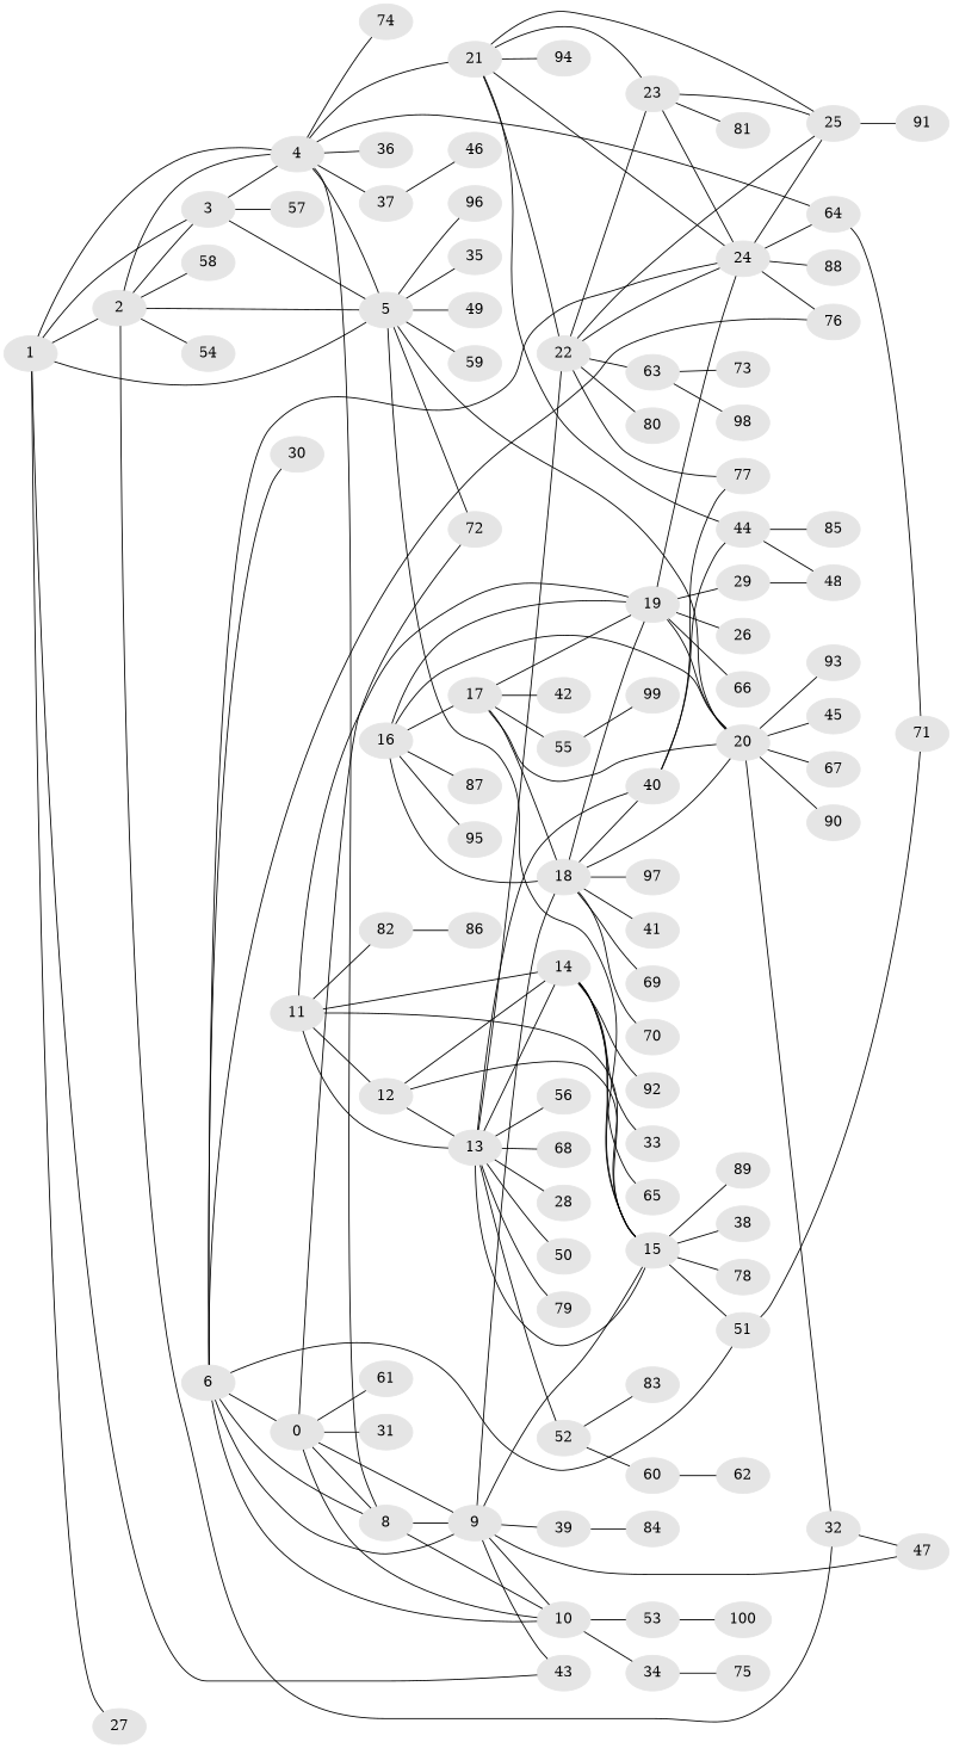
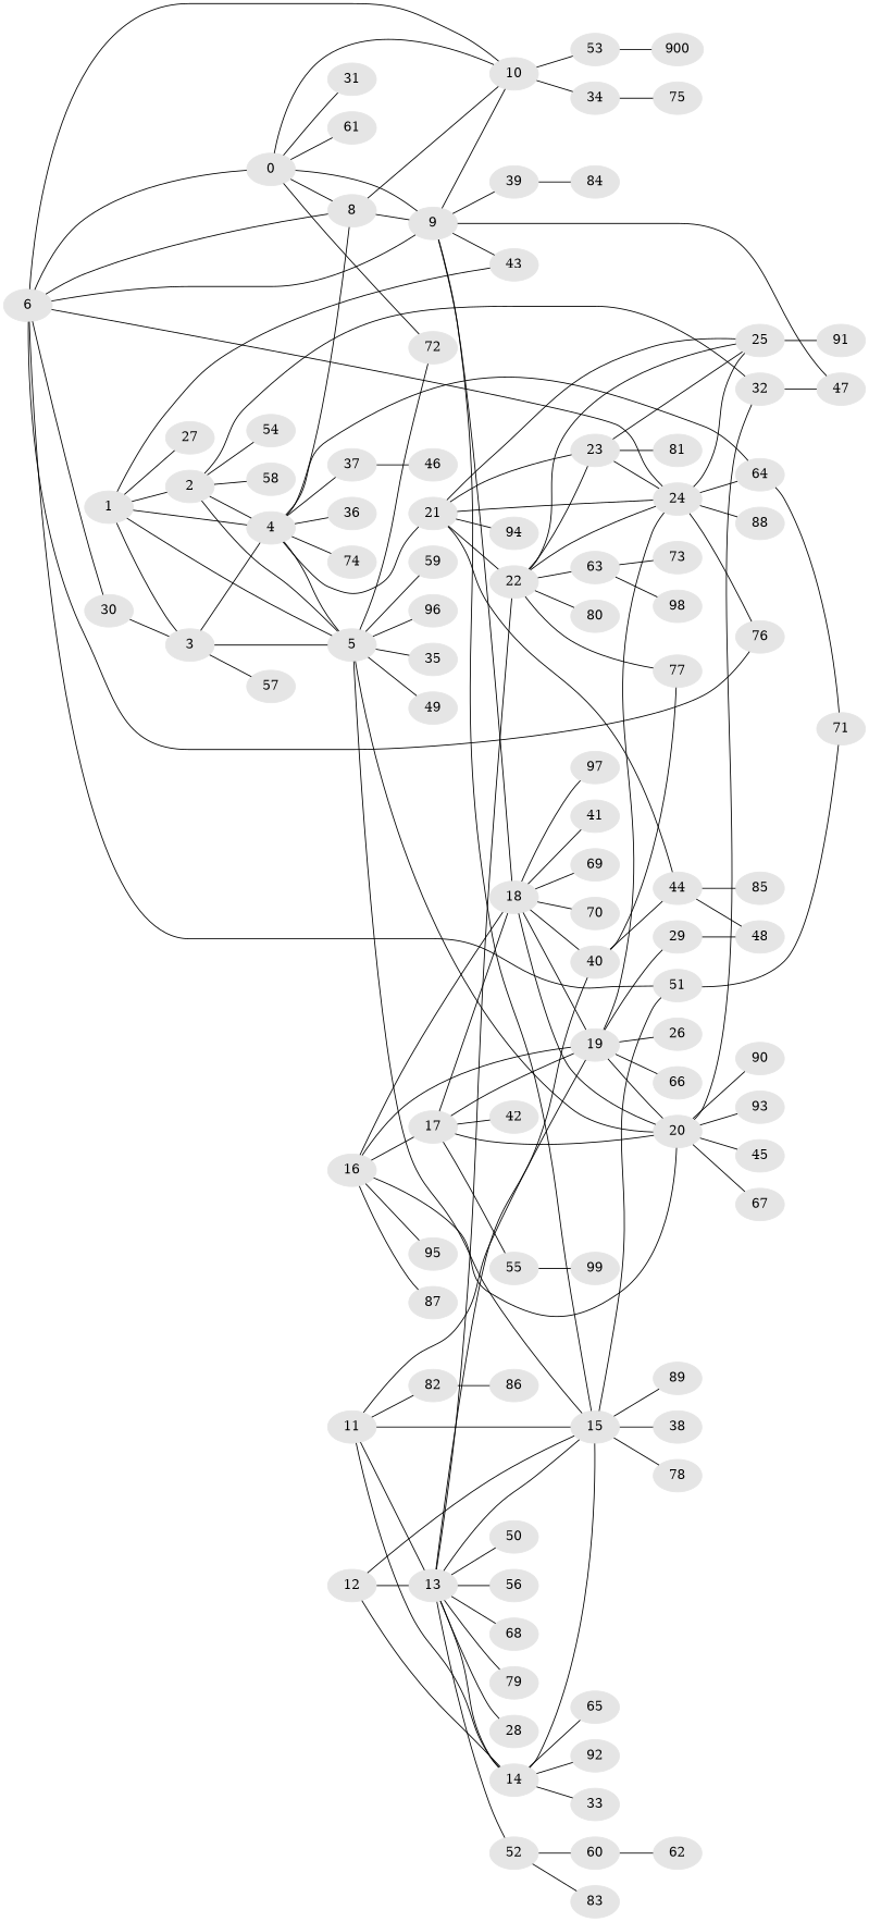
  graph {
    rankdir=LR
    node [color=gray90 style=filled]
    1
    2
    3
    4
    5
    27
    43
    32
    54
    58
    57
    8
    21
    36
    37
    64
    74
    15
    20
    35
    49
    59
    72
    96
    47
    9
    10
    24
    22
    23
    25
    44
    94
    46
    71
    51
    38
    78
    89
    45
    67
    90
    93
    6
    n45 [label=0]
    30
    76
    31
    61
    18
    39
    34
    53
    88
    19
    40
    41
    69
    70
    97
    84
    75
-   100
+   100 [label=900]
    11
    12
    13
    14
    82
    28
    50
    52
    56
    68
    79
    33
    65
    92
    26
    29
    66
    86
    63
    77
    80
    60
    83
    16
    17
    87
    95
    42
    55
    99
    48
    81
    91
    85
    73
    98
    62
    1 -- 2
    1 -- 3
    1 -- 4
    1 -- 5
    1 -- 27
    1 -- 43
-   2 -- 3
+   30 -- 3
    2 -- 4
    2 -- 5
    2 -- 32
    2 -- 54
    2 -- 58
    3 -- 4
    3 -- 5
    3 -- 57
    4 -- 5
    4 -- 8
    4 -- 21
    4 -- 36
    4 -- 37
    4 -- 64
    4 -- 74
    5 -- 15
    5 -- 20
    5 -- 35
    5 -- 49
    5 -- 59
    5 -- 72
    5 -- 96
    32 -- 47
    8 -- 9
    8 -- 10
    21 -- 24
    21 -- 22
    21 -- 23
    21 -- 25
    21 -- 44
    21 -- 94
    37 -- 46
    64 -- 71
    15 -- 51
    15 -- 38
    15 -- 78
    15 -- 89
    20 -- 32
    20 -- 45
    20 -- 67
    20 -- 90
    20 -- 93
    9 -- 43
    9 -- 15
    9 -- 47
    9 -- 10
    9 -- 18
    9 -- 39
    10 -- 34
    10 -- 53
    24 -- 64
    24 -- 25
    24 -- 76
    24 -- 88
    22 -- 24
    22 -- 23
    22 -- 25
    22 -- 63
    22 -- 77
    22 -- 80
    23 -- 24
    23 -- 25
    23 -- 81
    25 -- 91
    44 -- 48
    44 -- 85
    51 -- 71
    6 -- 8
    6 -- 9
    6 -- 10
    6 -- 24
    6 -- 51
    6 -- n45
    6 -- 30
    6 -- 76
    n45 -- 8
    n45 -- 72
    n45 -- 9
    n45 -- 10
    n45 -- 31
    n45 -- 61
    18 -- 20
    18 -- 19
    18 -- 40
    18 -- 41
    18 -- 69
    18 -- 70
    18 -- 97
    39 -- 84
    34 -- 75
    53 -- 100
    19 -- 20
    19 -- 24
    19 -- 26
    19 -- 29
    19 -- 66
    40 -- 44
    40 -- 77
    11 -- 15
    11 -- 19
-   11 -- 12
    11 -- 13
    11 -- 14
    11 -- 82
    12 -- 15
    12 -- 13
    12 -- 14
    13 -- 15
    13 -- 22
    13 -- 40
    13 -- 14
    13 -- 28
    13 -- 50
    13 -- 52
    13 -- 56
    13 -- 68
    13 -- 79
    14 -- 15
    14 -- 33
    14 -- 65
    14 -- 92
    82 -- 86
    52 -- 60
    52 -- 83
    29 -- 48
    63 -- 73
    63 -- 98
    60 -- 62
    16 -- 20
    16 -- 18
    16 -- 19
    16 -- 17
    16 -- 87
    16 -- 95
    17 -- 20
    17 -- 18
    17 -- 19
    17 -- 42
    17 -- 55
    55 -- 99
  }
